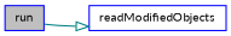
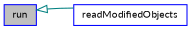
  digraph {
    rankdir=LR
    fontname=Lato
    node [color=blue fontname=Lato fontsize=10 shape=record]
    n1 [fillcolor=grey75 fontcolor=black height=0.2 label=run style=filled width=0.4]
    n2 [height=0.2 label=readModifiedObjects width=0.4]
-   n1 -> n2 [color=teal fontname=Lato fontsize=10 labelfontname=Helvetica labelfontsize=10 style=solid arrowhead=onormal]
+   n2 -> n1 [color=teal fontname=Lato fontsize=10 labelfontname=Helvetica labelfontsize=10 style=solid arrowhead=onormal]
  }
